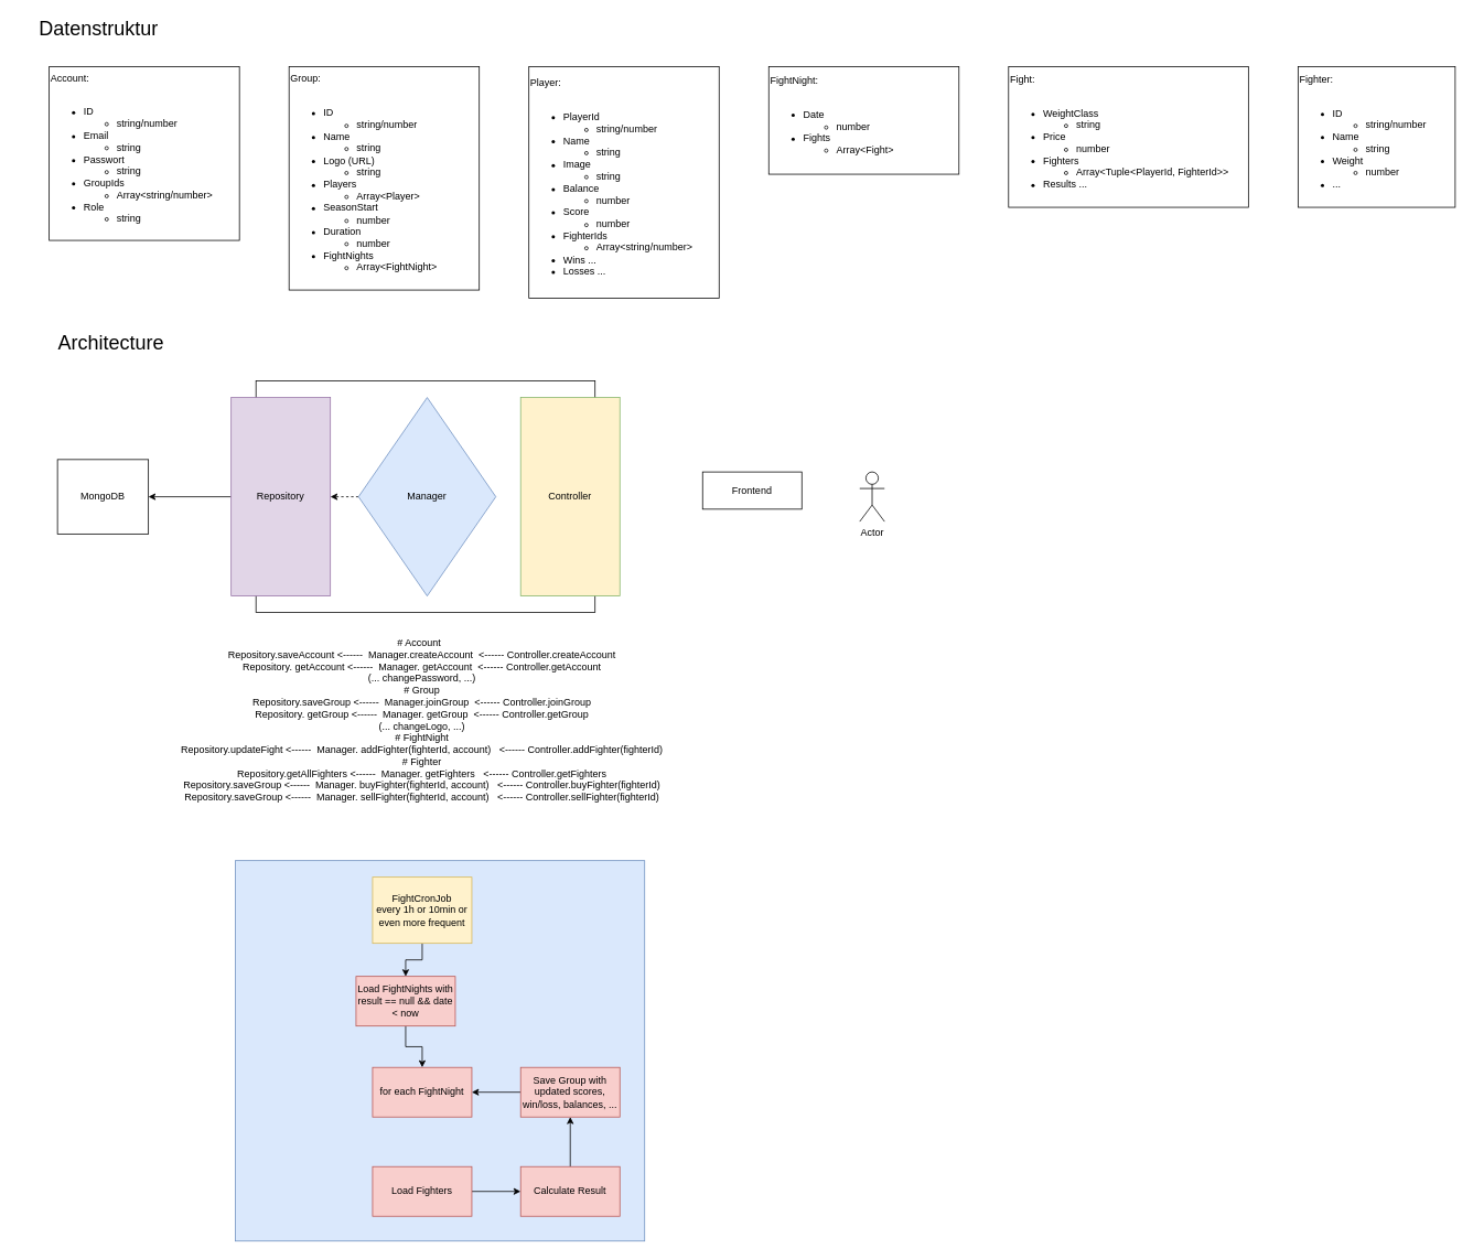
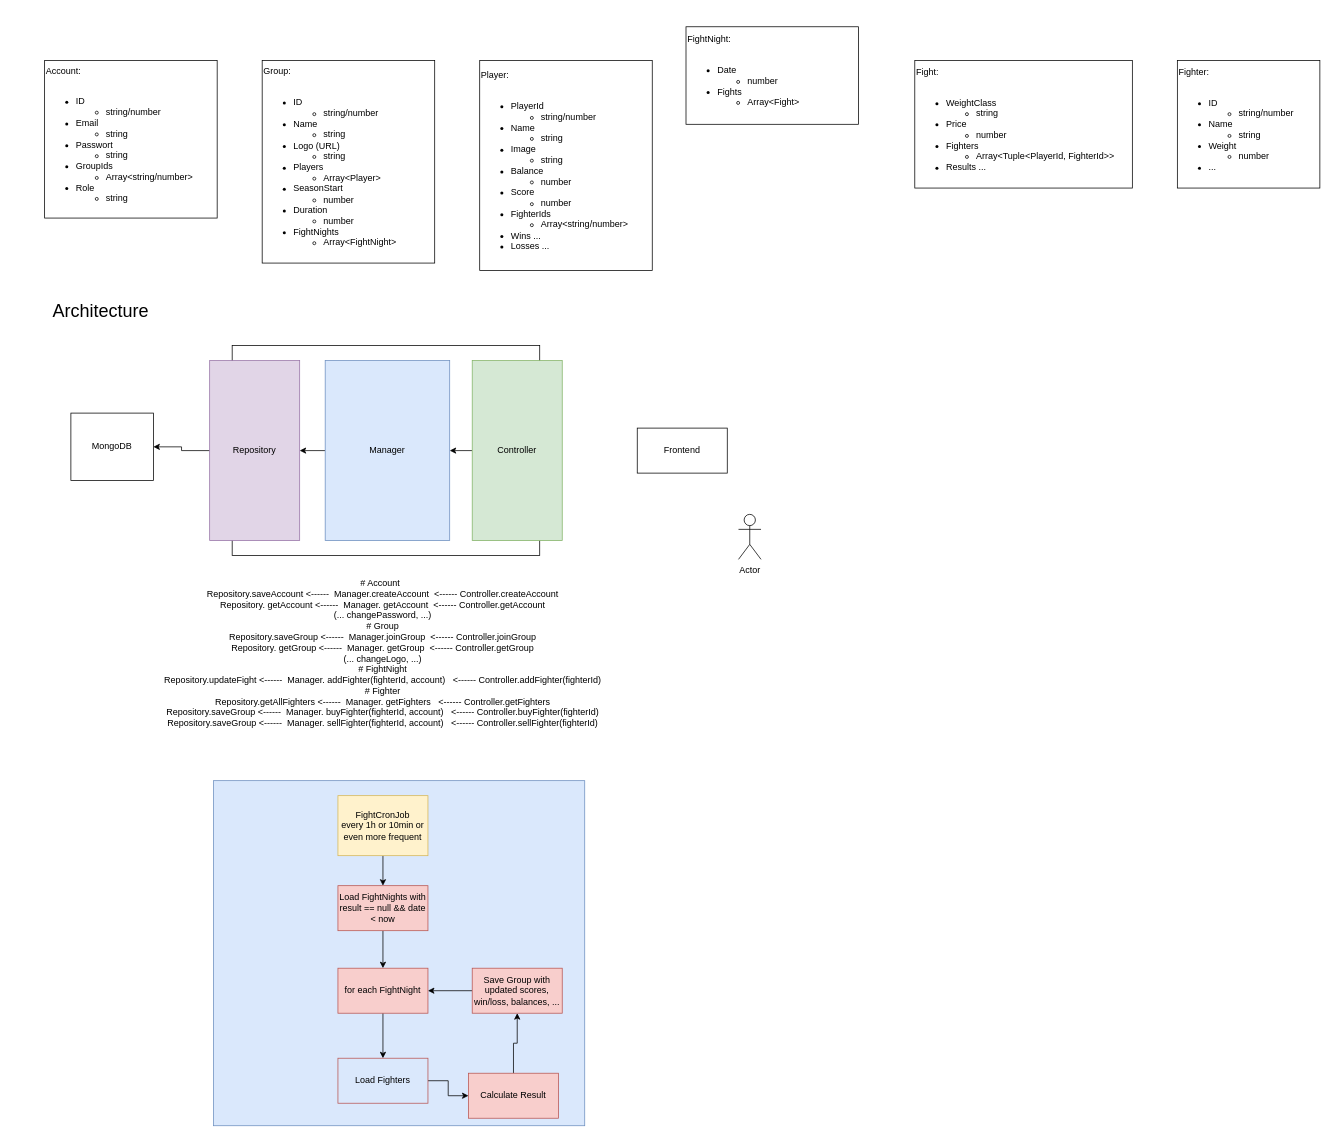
  <mxCell id="0" />
  <mxCell id="1" parent="0" />
  <mxCell id="2" value="" style="rounded=0;whiteSpace=wrap;html=1;" vertex="1" parent="1"><mxGeometry x="309" y="460" width="410" height="280" as="geometry" /></mxCell>
  <mxCell id="3" value="Account:&lt;br&gt;&lt;br&gt;&lt;ul&gt;&lt;li&gt;ID&lt;/li&gt;&lt;ul&gt;&lt;li&gt;string/number&lt;/li&gt;&lt;/ul&gt;&lt;li&gt;Email&lt;/li&gt;&lt;ul&gt;&lt;li&gt;string&lt;/li&gt;&lt;/ul&gt;&lt;li&gt;Passwort&lt;/li&gt;&lt;ul&gt;&lt;li&gt;string&lt;/li&gt;&lt;/ul&gt;&lt;li&gt;GroupIds&lt;/li&gt;&lt;ul&gt;&lt;li&gt;Array&amp;lt;string/number&amp;gt;&lt;/li&gt;&lt;/ul&gt;&lt;li&gt;Role&lt;/li&gt;&lt;ul&gt;&lt;li&gt;string&lt;/li&gt;&lt;/ul&gt;&lt;/ul&gt;" style="rounded=0;whiteSpace=wrap;html=1;align=left;" vertex="1" parent="1"><mxGeometry x="59" y="80" width="230" height="210" as="geometry" /></mxCell>
- <mxCell id="4" value="&lt;font style=&quot;font-size: 24px;&quot;&gt;Datenstruktur&lt;/font&gt;" style="text;html=1;strokeColor=none;fillColor=none;align=center;verticalAlign=middle;whiteSpace=wrap;rounded=0;" vertex="1" parent="1"><mxGeometry x="89" y="20" width="60" height="30" as="geometry" /></mxCell>
  <mxCell id="5" value="Player:&lt;br&gt;&lt;br&gt;&lt;ul&gt;&lt;li&gt;&lt;span style=&quot;background-color: initial;&quot;&gt;PlayerId&lt;/span&gt;&lt;br&gt;&lt;/li&gt;&lt;ul&gt;&lt;li style=&quot;border-color: var(--border-color);&quot;&gt;string/number&lt;/li&gt;&lt;/ul&gt;&lt;li&gt;Name&lt;/li&gt;&lt;ul&gt;&lt;li&gt;string&lt;/li&gt;&lt;/ul&gt;&lt;li&gt;Image&lt;/li&gt;&lt;ul&gt;&lt;li&gt;string&lt;/li&gt;&lt;/ul&gt;&lt;li&gt;Balance&lt;/li&gt;&lt;ul&gt;&lt;li&gt;number&lt;/li&gt;&lt;/ul&gt;&lt;li&gt;Score&lt;/li&gt;&lt;ul&gt;&lt;li&gt;number&lt;/li&gt;&lt;/ul&gt;&lt;li&gt;FighterIds&lt;/li&gt;&lt;ul&gt;&lt;li&gt;Array&amp;lt;string/number&amp;gt;&lt;/li&gt;&lt;/ul&gt;&lt;li&gt;Wins ...&lt;/li&gt;&lt;li&gt;Losses ...&lt;/li&gt;&lt;/ul&gt;" style="rounded=0;whiteSpace=wrap;html=1;align=left;" vertex="1" parent="1"><mxGeometry x="639" y="80" width="230" height="280" as="geometry" /></mxCell>
  <mxCell id="6" value="Group:&lt;br&gt;&lt;br&gt;&lt;ul&gt;&lt;li&gt;ID&lt;/li&gt;&lt;ul&gt;&lt;li&gt;string/number&lt;/li&gt;&lt;/ul&gt;&lt;li&gt;Name&lt;/li&gt;&lt;ul&gt;&lt;li&gt;string&lt;/li&gt;&lt;/ul&gt;&lt;li&gt;Logo (URL)&lt;/li&gt;&lt;ul&gt;&lt;li&gt;string&lt;/li&gt;&lt;/ul&gt;&lt;li&gt;Players&lt;/li&gt;&lt;ul&gt;&lt;li&gt;Array&amp;lt;Player&amp;gt;&lt;/li&gt;&lt;/ul&gt;&lt;li&gt;SeasonStart&lt;/li&gt;&lt;ul&gt;&lt;li&gt;number&lt;/li&gt;&lt;/ul&gt;&lt;li&gt;Duration&lt;/li&gt;&lt;ul&gt;&lt;li&gt;number&lt;/li&gt;&lt;/ul&gt;&lt;li&gt;FightNights&lt;/li&gt;&lt;ul&gt;&lt;li&gt;Array&amp;lt;FightNight&amp;gt;&lt;/li&gt;&lt;/ul&gt;&lt;/ul&gt;" style="rounded=0;whiteSpace=wrap;html=1;align=left;" vertex="1" parent="1"><mxGeometry x="349" y="80" width="230" height="270" as="geometry" /></mxCell>
- <mxCell id="7" value="FightNight:&lt;br&gt;&lt;br&gt;&lt;ul&gt;&lt;li&gt;&lt;span style=&quot;background-color: initial;&quot;&gt;Date&lt;/span&gt;&lt;br&gt;&lt;/li&gt;&lt;ul&gt;&lt;li&gt;number&lt;/li&gt;&lt;/ul&gt;&lt;li&gt;&lt;span style=&quot;background-color: initial;&quot;&gt;Fights&lt;/span&gt;&lt;br&gt;&lt;/li&gt;&lt;ul&gt;&lt;li&gt;Array&amp;lt;Fight&amp;gt;&lt;/li&gt;&lt;/ul&gt;&lt;/ul&gt;" style="rounded=0;whiteSpace=wrap;html=1;align=left;" vertex="1" parent="1"><mxGeometry x="929" y="80" width="230" height="130" as="geometry" /></mxCell>
+ <mxCell id="7" value="FightNight:&lt;br&gt;&lt;br&gt;&lt;ul&gt;&lt;li&gt;&lt;span style=&quot;background-color: initial;&quot;&gt;Date&lt;/span&gt;&lt;br&gt;&lt;/li&gt;&lt;ul&gt;&lt;li&gt;number&lt;/li&gt;&lt;/ul&gt;&lt;li&gt;&lt;span style=&quot;background-color: initial;&quot;&gt;Fights&lt;/span&gt;&lt;br&gt;&lt;/li&gt;&lt;ul&gt;&lt;li&gt;Array&amp;lt;Fight&amp;gt;&lt;/li&gt;&lt;/ul&gt;&lt;/ul&gt;" style="rounded=0;whiteSpace=wrap;html=1;align=left;" vertex="1" parent="1"><mxGeometry x="914" y="35" width="230" height="130" as="geometry" /></mxCell>
  <mxCell id="8" value="Fight:&lt;br&gt;&lt;br&gt;&lt;ul&gt;&lt;li&gt;&lt;span style=&quot;background-color: initial;&quot;&gt;WeightClass&lt;/span&gt;&lt;br&gt;&lt;/li&gt;&lt;ul&gt;&lt;li&gt;string&lt;/li&gt;&lt;/ul&gt;&lt;li&gt;Price&lt;/li&gt;&lt;ul&gt;&lt;li&gt;number&lt;/li&gt;&lt;/ul&gt;&lt;li&gt;Fighters&lt;/li&gt;&lt;ul&gt;&lt;li&gt;Array&amp;lt;Tuple&amp;lt;PlayerId, FighterId&amp;gt;&amp;gt;&lt;/li&gt;&lt;/ul&gt;&lt;li&gt;Results ...&lt;/li&gt;&lt;/ul&gt;" style="rounded=0;whiteSpace=wrap;html=1;align=left;" vertex="1" parent="1"><mxGeometry x="1219" y="80" width="290" height="170" as="geometry" /></mxCell>
  <mxCell id="9" value="Fighter:&lt;br&gt;&lt;br&gt;&lt;ul&gt;&lt;li&gt;ID&lt;/li&gt;&lt;ul&gt;&lt;li&gt;string/number&lt;/li&gt;&lt;/ul&gt;&lt;li&gt;Name&lt;/li&gt;&lt;ul&gt;&lt;li&gt;string&lt;/li&gt;&lt;/ul&gt;&lt;li&gt;Weight&lt;/li&gt;&lt;ul&gt;&lt;li&gt;number&lt;/li&gt;&lt;/ul&gt;&lt;li&gt;...&lt;/li&gt;&lt;/ul&gt;" style="rounded=0;whiteSpace=wrap;html=1;align=left;" vertex="1" parent="1"><mxGeometry x="1569" y="80" width="190" height="170" as="geometry" /></mxCell>
  <mxCell id="10" value="&lt;font style=&quot;font-size: 24px;&quot;&gt;Architecture&lt;br&gt;&lt;/font&gt;" style="text;html=1;strokeColor=none;fillColor=none;align=center;verticalAlign=middle;whiteSpace=wrap;rounded=0;" vertex="1" parent="1"><mxGeometry x="104" y="400" width="60" height="30" as="geometry" /></mxCell>
- <mxCell id="11" value="Frontend" style="rounded=0;whiteSpace=wrap;html=1;" vertex="1" parent="1"><mxGeometry x="849" y="570" width="120" height="45" as="geometry" /></mxCell>
- <mxCell id="13" value="Controller" style="rounded=0;whiteSpace=wrap;html=1;fillColor=#fff2cc;strokeColor=#82b366;" vertex="1" parent="1"><mxGeometry x="629" y="480" width="120" height="240" as="geometry" /></mxCell>
- <mxCell id="14" value="MongoDB" style="rounded=0;whiteSpace=wrap;html=1;" vertex="1" parent="1"><mxGeometry x="69" y="555" width="110" height="90" as="geometry" /></mxCell>
+ <mxCell id="11" value="Frontend" style="rounded=0;whiteSpace=wrap;html=1;" vertex="1" parent="1"><mxGeometry x="849" y="570" width="120" height="60" as="geometry" /></mxCell>
+ <mxCell id="12" style="edgeStyle=orthogonalEdgeStyle;rounded=0;orthogonalLoop=1;jettySize=auto;html=1;exitX=0;exitY=0.5;exitDx=0;exitDy=0;entryX=1;entryY=0.5;entryDx=0;entryDy=0;" edge="1" parent="1" source="13" target="18"><mxGeometry relative="1" as="geometry" /></mxCell>
+ <mxCell id="13" value="Controller" style="rounded=0;whiteSpace=wrap;html=1;fillColor=#d5e8d4;strokeColor=#82b366;" vertex="1" parent="1"><mxGeometry x="629" y="480" width="120" height="240" as="geometry" /></mxCell>
+ <mxCell id="14" value="MongoDB" style="rounded=0;whiteSpace=wrap;html=1;" vertex="1" parent="1"><mxGeometry x="94" y="550" width="110" height="90" as="geometry" /></mxCell>
  <mxCell id="15" style="edgeStyle=orthogonalEdgeStyle;rounded=0;orthogonalLoop=1;jettySize=auto;html=1;" edge="1" parent="1" source="16" target="14"><mxGeometry relative="1" as="geometry" /></mxCell>
  <mxCell id="16" value="Repository" style="rounded=0;whiteSpace=wrap;html=1;fillColor=#e1d5e7;strokeColor=#9673a6;" vertex="1" parent="1"><mxGeometry x="279" y="480" width="120" height="240" as="geometry" /></mxCell>
- <mxCell id="17" style="edgeStyle=orthogonalEdgeStyle;rounded=0;orthogonalLoop=1;jettySize=auto;html=1;exitX=0;exitY=0.5;exitDx=0;exitDy=0;entryX=1;entryY=0.5;entryDx=0;entryDy=0;dashed=1;" edge="1" parent="1" source="18" target="16"><mxGeometry relative="1" as="geometry" /></mxCell>
- <mxCell id="18" value="Manager" style="rhombus;whiteSpace=wrap;html=1;fillColor=#dae8fc;strokeColor=#6c8ebf;" vertex="1" parent="1"><mxGeometry x="433" y="480" width="166" height="240" as="geometry" /></mxCell>
- <mxCell id="19" value="Actor" style="shape=umlActor;verticalLabelPosition=bottom;verticalAlign=top;html=1;outlineConnect=0;" vertex="1" parent="1"><mxGeometry x="1039" y="570" width="30" height="60" as="geometry" /></mxCell>
+ <mxCell id="17" style="edgeStyle=orthogonalEdgeStyle;rounded=0;orthogonalLoop=1;jettySize=auto;html=1;exitX=0;exitY=0.5;exitDx=0;exitDy=0;entryX=1;entryY=0.5;entryDx=0;entryDy=0;" edge="1" parent="1" source="18" target="16"><mxGeometry relative="1" as="geometry" /></mxCell>
+ <mxCell id="18" value="Manager" style="rounded=0;whiteSpace=wrap;html=1;fillColor=#dae8fc;strokeColor=#6c8ebf;" vertex="1" parent="1"><mxGeometry x="433" y="480" width="166" height="240" as="geometry" /></mxCell>
+ <mxCell id="19" value="Actor" style="shape=umlActor;verticalLabelPosition=bottom;verticalAlign=top;html=1;outlineConnect=0;" vertex="1" parent="1"><mxGeometry x="984" y="685" width="30" height="60" as="geometry" /></mxCell>
  <mxCell id="20" value="# Account&amp;nbsp;&amp;nbsp;&lt;br&gt;Repository.saveAccount &amp;lt;------&amp;nbsp; Manager.createAccount&amp;nbsp; &amp;lt;------ Controller.createAccount&lt;br&gt;Repository.&amp;nbsp;getAccount&amp;nbsp;&amp;lt;------&amp;nbsp; Manager.&amp;nbsp;getAccount&amp;nbsp; &amp;lt;------ Controller.getAccount&lt;br&gt;(... changePassword, ...)&lt;br&gt;# Group&lt;br&gt;Repository.saveGroup &amp;lt;------&amp;nbsp; Manager.joinGroup&amp;nbsp; &amp;lt;------ Controller.joinGroup&lt;br&gt;Repository.&amp;nbsp;getGroup&amp;nbsp;&amp;lt;------&amp;nbsp; Manager.&amp;nbsp;getGroup&amp;nbsp; &amp;lt;------ Controller.getGroup&lt;br&gt;(... changeLogo, ...)&lt;br&gt;# FightNight&lt;br&gt;Repository.updateFight &amp;lt;------&amp;nbsp; Manager.&amp;nbsp;addFighter(fighterId, account)&amp;nbsp;&amp;nbsp; &amp;lt;------ Controller.addFighter(fighterId)&lt;br&gt;# Fighter&lt;br&gt;Repository.getAllFighters&amp;nbsp;&amp;lt;------&amp;nbsp; Manager. getFighters&amp;nbsp;&amp;nbsp; &amp;lt;------ Controller.getFighters&lt;br style=&quot;border-color: var(--border-color);&quot;&gt;Repository.saveGroup &amp;lt;------&amp;nbsp; Manager. buyFighter(fighterId, account)&amp;nbsp;&amp;nbsp; &amp;lt;------ Controller.buyFighter(fighterId)&lt;br&gt;Repository.saveGroup &amp;lt;------&amp;nbsp; Manager. sellFighter(fighterId, account)&amp;nbsp;&amp;nbsp; &amp;lt;------ Controller.sellFighter(fighterId)" style="text;html=1;strokeColor=none;fillColor=none;align=center;verticalAlign=middle;whiteSpace=wrap;rounded=0;" vertex="1" parent="1"><mxGeometry x="20" y="760" width="980" height="220" as="geometry" /></mxCell>
  <mxCell id="21" value="" style="rounded=0;whiteSpace=wrap;html=1;fillColor=#dae8fc;strokeColor=#6c8ebf;" vertex="1" parent="1"><mxGeometry x="284" y="1040" width="495" height="460" as="geometry" /></mxCell>
  <mxCell id="22" style="edgeStyle=orthogonalEdgeStyle;rounded=0;orthogonalLoop=1;jettySize=auto;html=1;exitX=0.5;exitY=1;exitDx=0;exitDy=0;entryX=0.5;entryY=0;entryDx=0;entryDy=0;" edge="1" parent="1" source="23" target="25"><mxGeometry relative="1" as="geometry" /></mxCell>
  <mxCell id="23" value="FightCronJob&lt;br&gt;every 1h or 10min or even more frequent" style="rounded=0;whiteSpace=wrap;html=1;fillColor=#fff2cc;strokeColor=#d6b656;" vertex="1" parent="1"><mxGeometry x="450" y="1060" width="120" height="80" as="geometry" /></mxCell>
  <mxCell id="24" style="edgeStyle=orthogonalEdgeStyle;rounded=0;orthogonalLoop=1;jettySize=auto;html=1;exitX=0.5;exitY=1;exitDx=0;exitDy=0;" edge="1" parent="1" source="25" target="27"><mxGeometry relative="1" as="geometry" /></mxCell>
- <mxCell id="25" value="Load FightNights with result == null &amp;amp;&amp;amp; date &amp;lt; now" style="rounded=0;whiteSpace=wrap;html=1;fillColor=#f8cecc;strokeColor=#b85450;" vertex="1" parent="1"><mxGeometry x="430" y="1180" width="120" height="60" as="geometry" /></mxCell>
+ <mxCell id="25" value="Load FightNights with result == null &amp;amp;&amp;amp; date &amp;lt; now" style="rounded=0;whiteSpace=wrap;html=1;fillColor=#f8cecc;strokeColor=#b85450;" vertex="1" parent="1"><mxGeometry x="450" y="1180" width="120" height="60" as="geometry" /></mxCell>
+ <mxCell id="26" style="edgeStyle=orthogonalEdgeStyle;rounded=0;orthogonalLoop=1;jettySize=auto;html=1;" edge="1" parent="1" source="27" target="29"><mxGeometry relative="1" as="geometry" /></mxCell>
  <mxCell id="27" value="for each FightNight" style="rounded=0;whiteSpace=wrap;html=1;fillColor=#f8cecc;strokeColor=#b85450;" vertex="1" parent="1"><mxGeometry x="450" y="1290" width="120" height="60" as="geometry" /></mxCell>
  <mxCell id="28" style="edgeStyle=orthogonalEdgeStyle;rounded=0;orthogonalLoop=1;jettySize=auto;html=1;" edge="1" parent="1" source="29" target="31"><mxGeometry relative="1" as="geometry" /></mxCell>
- <mxCell id="29" value="Load Fighters" style="rounded=0;whiteSpace=wrap;html=1;fillColor=#f8cecc;strokeColor=#b85450;" vertex="1" parent="1"><mxGeometry x="450" y="1410" width="120" height="60" as="geometry" /></mxCell>
+ <mxCell id="29" value="Load Fighters" style="rounded=0;whiteSpace=wrap;html=1;fillColor=#dae8fc;strokeColor=#b85450;" vertex="1" parent="1"><mxGeometry x="450" y="1410" width="120" height="60" as="geometry" /></mxCell>
  <mxCell id="30" style="edgeStyle=orthogonalEdgeStyle;rounded=0;orthogonalLoop=1;jettySize=auto;html=1;exitX=0.5;exitY=0;exitDx=0;exitDy=0;" edge="1" parent="1" source="31" target="33"><mxGeometry relative="1" as="geometry" /></mxCell>
- <mxCell id="31" value="Calculate Result" style="rounded=0;whiteSpace=wrap;html=1;fillColor=#f8cecc;strokeColor=#b85450;" vertex="1" parent="1"><mxGeometry x="629" y="1410" width="120" height="60" as="geometry" /></mxCell>
+ <mxCell id="31" value="Calculate Result" style="rounded=0;whiteSpace=wrap;html=1;fillColor=#f8cecc;strokeColor=#b85450;" vertex="1" parent="1"><mxGeometry x="624" y="1430" width="120" height="60" as="geometry" /></mxCell>
  <mxCell id="32" style="edgeStyle=orthogonalEdgeStyle;rounded=0;orthogonalLoop=1;jettySize=auto;html=1;entryX=1;entryY=0.5;entryDx=0;entryDy=0;" edge="1" parent="1" source="33" target="27"><mxGeometry relative="1" as="geometry" /></mxCell>
  <mxCell id="33" value="Save Group with updated scores, win/loss, balances, ..." style="rounded=0;whiteSpace=wrap;html=1;fillColor=#f8cecc;strokeColor=#b85450;" vertex="1" parent="1"><mxGeometry x="629" y="1290" width="120" height="60" as="geometry" /></mxCell>
